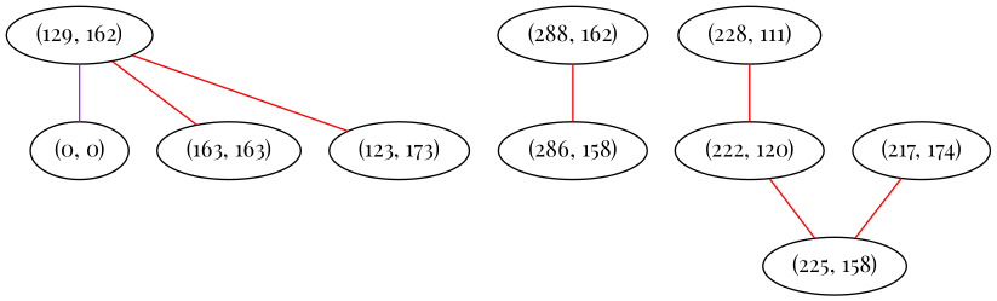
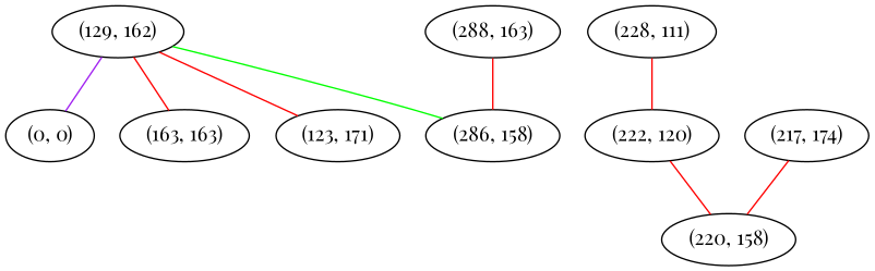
  graph {
    fontname="Playfair Display"
    node [fontname="Playfair Display"]
    edge [color=red fontname="Playfair Display" weight=1]
    "(129, 162)"
    "(0, 0)"
    "(163, 163)"
-   "(123, 171)" [label="(123, 173)"]
+   "(123, 171)"
    "(286, 158)"
    "(228, 111)"
    "(222, 120)"
-   "(225, 158)"
-   "(288, 162)"
+   "(225, 158)" [label="(220, 158)"]
+   "(288, 162)" [label="(288, 163)"]
    "(217, 174)"
    "(129, 162)" -- "(0, 0)" [color=purple weight=4]
    "(129, 162)" -- "(163, 163)"
    "(129, 162)" -- "(123, 171)"
+   "(129, 162)" -- "(286, 158)" [color=green weight=2]
    "(228, 111)" -- "(222, 120)"
    "(222, 120)" -- "(225, 158)"
    "(288, 162)" -- "(286, 158)"
    "(217, 174)" -- "(225, 158)"
  }
